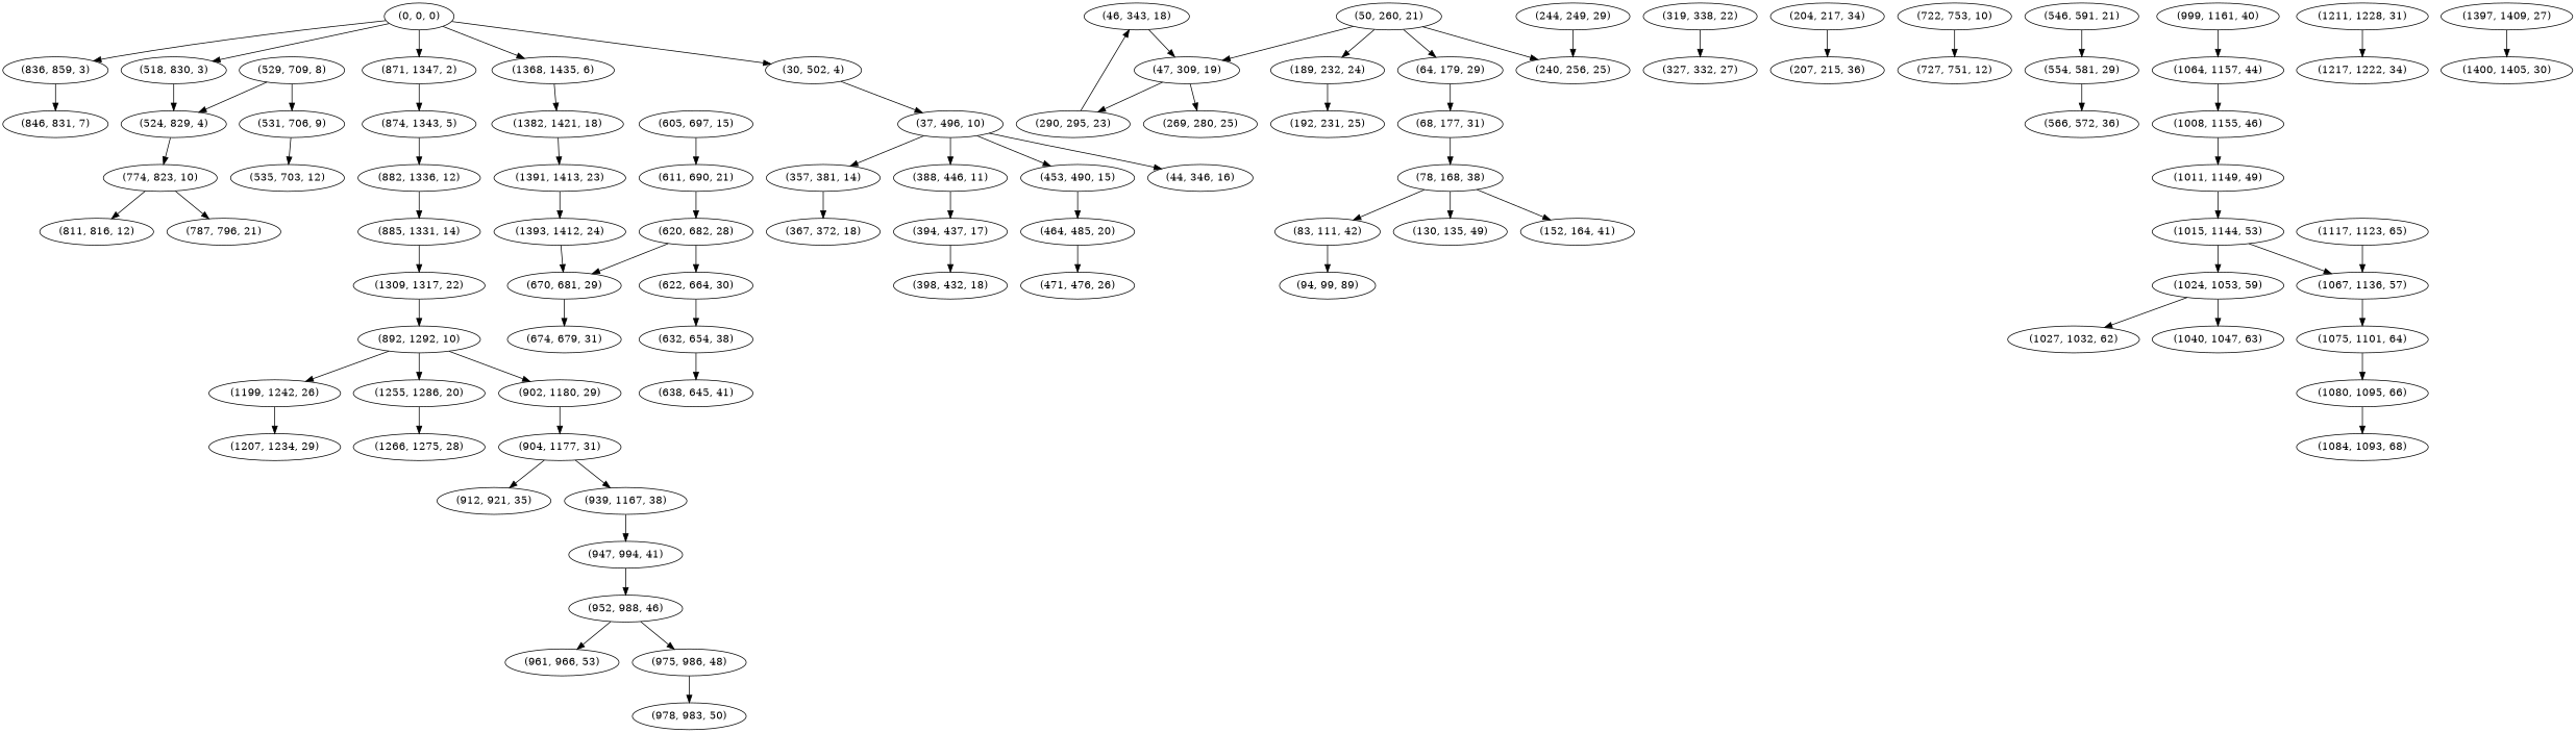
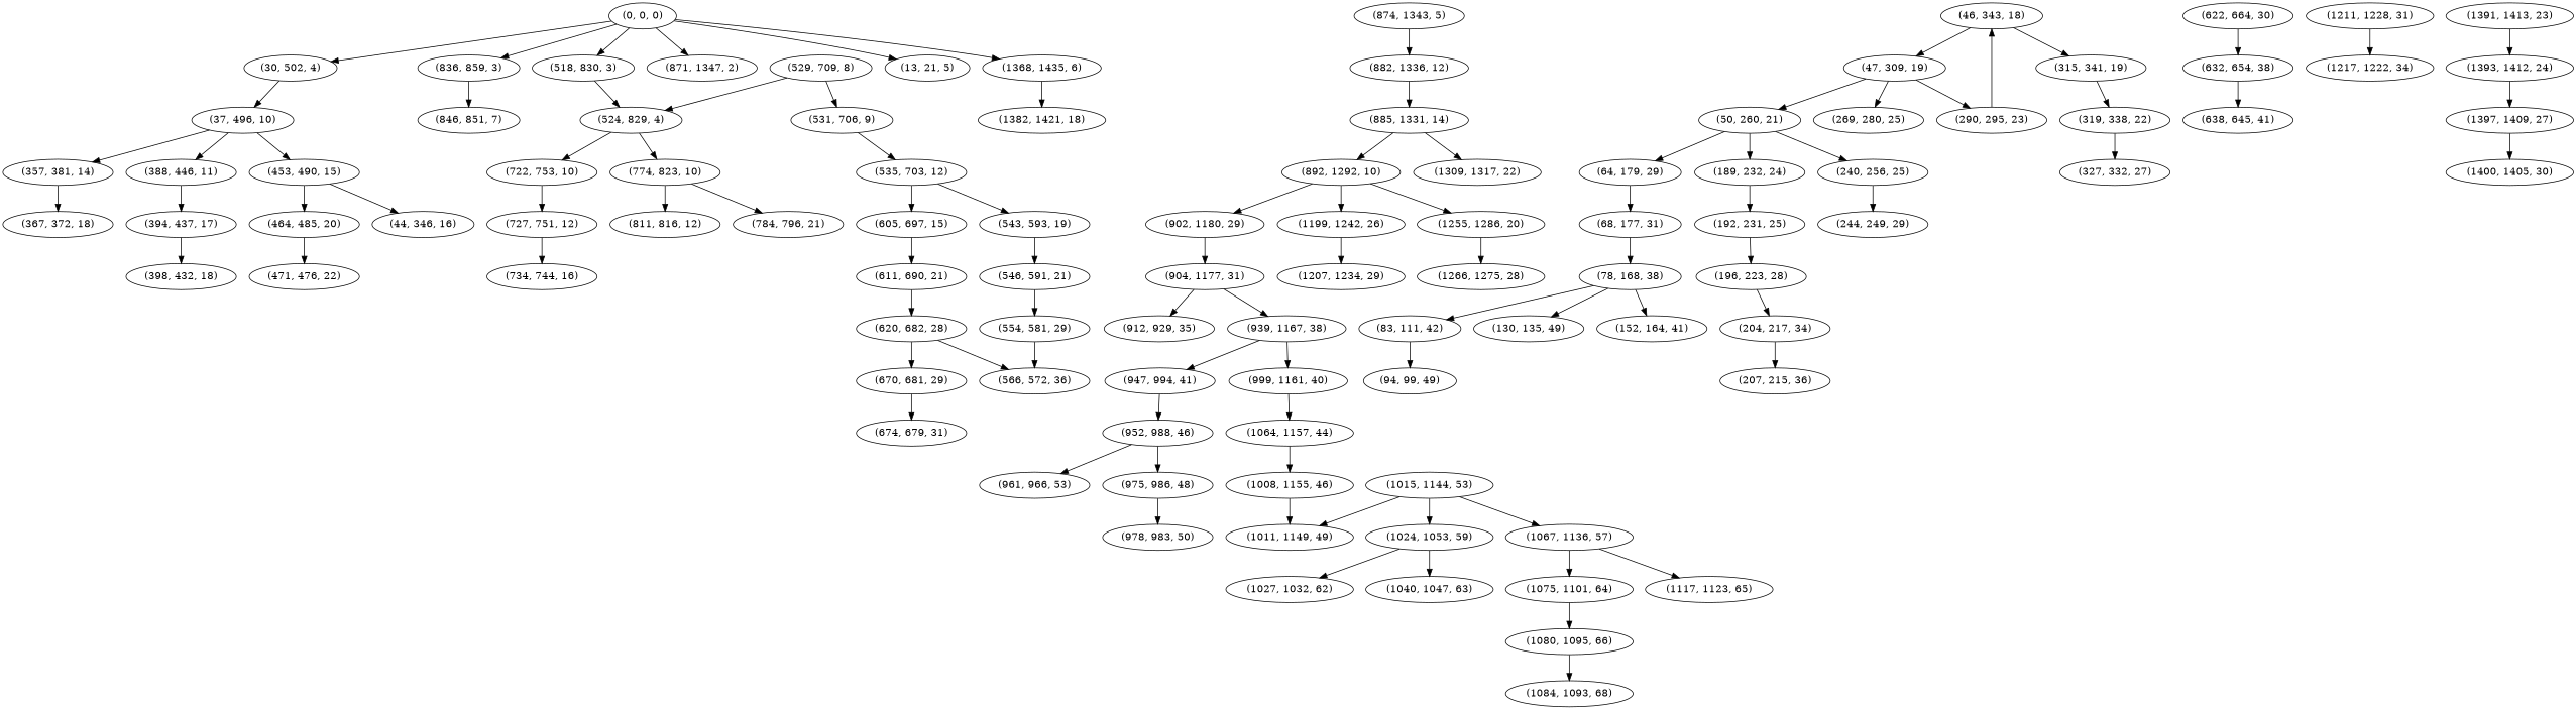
  digraph {
    "(0, 0, 0)"
+   "(13, 21, 5)"
    "(30, 502, 4)"
    "(518, 830, 3)"
    "(836, 859, 3)"
    "(871, 1347, 2)"
    "(1368, 1435, 6)"
    "(37, 496, 10)"
    "(524, 829, 4)"
-   "(846, 851, 7)" [label="(846, 831, 7)"]
+   "(846, 851, 7)"
    "(874, 1343, 5)"
    "(1382, 1421, 18)"
    "(44, 346, 16)"
    "(357, 381, 14)"
    "(388, 446, 11)"
    "(453, 490, 15)"
    "(367, 372, 18)"
    "(394, 437, 17)"
    "(464, 485, 20)"
    "(46, 343, 18)"
    "(47, 309, 19)"
+   "(315, 341, 19)"
    "(50, 260, 21)"
    "(269, 280, 25)"
    "(290, 295, 23)"
    "(319, 338, 22)"
    "(64, 179, 29)"
    "(189, 232, 24)"
    "(240, 256, 25)"
    "(68, 177, 31)"
    "(192, 231, 25)"
    "(244, 249, 29)"
    "(78, 168, 38)"
    "(83, 111, 42)"
    "(130, 135, 49)"
    "(152, 164, 41)"
-   "(94, 99, 49)" [label="(94, 99, 89)"]
+   "(94, 99, 49)"
+   "(196, 223, 28)"
    "(204, 217, 34)"
    "(207, 215, 36)"
    "(327, 332, 27)"
    "(398, 432, 18)"
-   "(471, 476, 22)" [label="(471, 476, 26)"]
+   "(471, 476, 22)"
    "(722, 753, 10)"
    "(774, 823, 10)"
    "(529, 709, 8)"
    "(531, 706, 9)"
    "(727, 751, 12)"
-   "(787, 796, 21)"
+   "(787, 796, 21)" [label="(784, 796, 21)"]
    "(811, 816, 12)"
    "(535, 703, 12)"
+   "(543, 593, 19)"
    "(605, 697, 15)"
    "(546, 591, 21)"
    "(611, 690, 21)"
    "(554, 581, 29)"
    "(566, 572, 36)"
    "(620, 682, 28)"
    "(622, 664, 30)"
    "(670, 681, 29)"
    "(632, 654, 38)"
    "(674, 679, 31)"
    "(638, 645, 41)"
+   "(734, 744, 16)"
    "(882, 1336, 12)"
    "(885, 1331, 14)"
    n67 [label="(892, 1292, 10)"]
    "(1309, 1317, 22)"
    "(902, 1180, 29)"
    "(1199, 1242, 26)"
    "(1255, 1286, 20)"
    "(904, 1177, 31)"
    "(1207, 1234, 29)"
    "(1266, 1275, 28)"
-   "(912, 921, 35)"
+   "(912, 921, 35)" [label="(912, 929, 35)"]
    "(939, 1167, 38)"
    "(947, 994, 41)"
    "(999, 1161, 40)"
    "(952, 988, 46)"
    n80 [label="(1064, 1157, 44)"]
    "(961, 966, 53)"
    "(975, 986, 48)"
    "(978, 983, 50)"
    "(1008, 1155, 46)"
    "(1011, 1149, 49)"
    "(1015, 1144, 53)"
    "(1024, 1053, 59)"
    "(1067, 1136, 57)"
    "(1027, 1032, 62)"
    "(1040, 1047, 63)"
    "(1075, 1101, 64)"
    "(1117, 1123, 65)"
    "(1080, 1095, 66)"
    "(1084, 1093, 68)"
    "(1211, 1228, 31)"
    "(1217, 1222, 34)"
    "(1391, 1413, 23)"
    "(1393, 1412, 24)"
    "(1397, 1409, 27)"
    "(1400, 1405, 30)"
+   "(0, 0, 0)" -> "(13, 21, 5)"
    "(0, 0, 0)" -> "(30, 502, 4)"
    "(0, 0, 0)" -> "(518, 830, 3)"
    "(0, 0, 0)" -> "(836, 859, 3)"
    "(0, 0, 0)" -> "(871, 1347, 2)"
    "(0, 0, 0)" -> "(1368, 1435, 6)"
    "(30, 502, 4)" -> "(37, 496, 10)"
    "(518, 830, 3)" -> "(524, 829, 4)"
    "(836, 859, 3)" -> "(846, 851, 7)"
-   "(871, 1347, 2)" -> "(874, 1343, 5)"
    "(1368, 1435, 6)" -> "(1382, 1421, 18)"
-   "(37, 496, 10)" -> "(44, 346, 16)"
+   "(453, 490, 15)" -> "(44, 346, 16)"
    "(37, 496, 10)" -> "(357, 381, 14)"
    "(37, 496, 10)" -> "(388, 446, 11)"
    "(37, 496, 10)" -> "(453, 490, 15)"
+   "(524, 829, 4)" -> "(722, 753, 10)"
    "(524, 829, 4)" -> "(774, 823, 10)"
    "(874, 1343, 5)" -> "(882, 1336, 12)"
-   "(1382, 1421, 18)" -> "(1391, 1413, 23)"
    "(357, 381, 14)" -> "(367, 372, 18)"
    "(388, 446, 11)" -> "(394, 437, 17)"
    "(453, 490, 15)" -> "(464, 485, 20)"
    "(394, 437, 17)" -> "(398, 432, 18)"
    "(464, 485, 20)" -> "(471, 476, 22)"
    "(46, 343, 18)" -> "(47, 309, 19)"
-   "(50, 260, 21)" -> "(47, 309, 19)"
+   "(46, 343, 18)" -> "(315, 341, 19)"
+   "(47, 309, 19)" -> "(50, 260, 21)"
    "(47, 309, 19)" -> "(269, 280, 25)"
    "(47, 309, 19)" -> "(290, 295, 23)"
+   "(315, 341, 19)" -> "(319, 338, 22)"
    "(50, 260, 21)" -> "(64, 179, 29)"
    "(50, 260, 21)" -> "(189, 232, 24)"
    "(50, 260, 21)" -> "(240, 256, 25)"
    "(290, 295, 23)" -> "(46, 343, 18)"
    "(319, 338, 22)" -> "(327, 332, 27)"
    "(64, 179, 29)" -> "(68, 177, 31)"
    "(189, 232, 24)" -> "(192, 231, 25)"
-   "(244, 249, 29)" -> "(240, 256, 25)"
+   "(240, 256, 25)" -> "(244, 249, 29)"
    "(68, 177, 31)" -> "(78, 168, 38)"
+   "(192, 231, 25)" -> "(196, 223, 28)"
    "(78, 168, 38)" -> "(83, 111, 42)"
    "(78, 168, 38)" -> "(130, 135, 49)"
    "(78, 168, 38)" -> "(152, 164, 41)"
    "(83, 111, 42)" -> "(94, 99, 49)"
+   "(196, 223, 28)" -> "(204, 217, 34)"
    "(204, 217, 34)" -> "(207, 215, 36)"
    "(722, 753, 10)" -> "(727, 751, 12)"
    "(774, 823, 10)" -> "(787, 796, 21)"
    "(774, 823, 10)" -> "(811, 816, 12)"
    "(529, 709, 8)" -> "(524, 829, 4)"
    "(529, 709, 8)" -> "(531, 706, 9)"
    "(531, 706, 9)" -> "(535, 703, 12)"
+   "(727, 751, 12)" -> "(734, 744, 16)"
+   "(535, 703, 12)" -> "(543, 593, 19)"
+   "(535, 703, 12)" -> "(605, 697, 15)"
+   "(543, 593, 19)" -> "(546, 591, 21)"
    "(605, 697, 15)" -> "(611, 690, 21)"
    "(546, 591, 21)" -> "(554, 581, 29)"
    "(611, 690, 21)" -> "(620, 682, 28)"
    "(554, 581, 29)" -> "(566, 572, 36)"
-   "(620, 682, 28)" -> "(622, 664, 30)"
+   "(620, 682, 28)" -> "(566, 572, 36)"
    "(620, 682, 28)" -> "(670, 681, 29)"
    "(622, 664, 30)" -> "(632, 654, 38)"
    "(670, 681, 29)" -> "(674, 679, 31)"
    "(632, 654, 38)" -> "(638, 645, 41)"
    "(882, 1336, 12)" -> "(885, 1331, 14)"
-   "(1309, 1317, 22)" -> n67
+   "(885, 1331, 14)" -> n67
    "(885, 1331, 14)" -> "(1309, 1317, 22)"
    n67 -> "(902, 1180, 29)"
    n67 -> "(1199, 1242, 26)"
    n67 -> "(1255, 1286, 20)"
    "(902, 1180, 29)" -> "(904, 1177, 31)"
    "(1199, 1242, 26)" -> "(1207, 1234, 29)"
    "(1255, 1286, 20)" -> "(1266, 1275, 28)"
    "(904, 1177, 31)" -> "(912, 921, 35)"
    "(904, 1177, 31)" -> "(939, 1167, 38)"
    "(939, 1167, 38)" -> "(947, 994, 41)"
+   "(939, 1167, 38)" -> "(999, 1161, 40)"
    "(947, 994, 41)" -> "(952, 988, 46)"
    "(999, 1161, 40)" -> n80
    "(952, 988, 46)" -> "(961, 966, 53)"
    "(952, 988, 46)" -> "(975, 986, 48)"
    n80 -> "(1008, 1155, 46)"
    "(975, 986, 48)" -> "(978, 983, 50)"
    "(1008, 1155, 46)" -> "(1011, 1149, 49)"
-   "(1011, 1149, 49)" -> "(1015, 1144, 53)"
+   "(1015, 1144, 53)" -> "(1011, 1149, 49)"
    "(1015, 1144, 53)" -> "(1024, 1053, 59)"
    "(1015, 1144, 53)" -> "(1067, 1136, 57)"
    "(1024, 1053, 59)" -> "(1027, 1032, 62)"
    "(1024, 1053, 59)" -> "(1040, 1047, 63)"
    "(1067, 1136, 57)" -> "(1075, 1101, 64)"
-   "(1117, 1123, 65)" -> "(1067, 1136, 57)"
+   "(1067, 1136, 57)" -> "(1117, 1123, 65)"
    "(1075, 1101, 64)" -> "(1080, 1095, 66)"
    "(1080, 1095, 66)" -> "(1084, 1093, 68)"
    "(1211, 1228, 31)" -> "(1217, 1222, 34)"
    "(1391, 1413, 23)" -> "(1393, 1412, 24)"
-   "(1393, 1412, 24)" -> "(670, 681, 29)"
+   "(1393, 1412, 24)" -> "(1397, 1409, 27)"
    "(1397, 1409, 27)" -> "(1400, 1405, 30)"
  }
